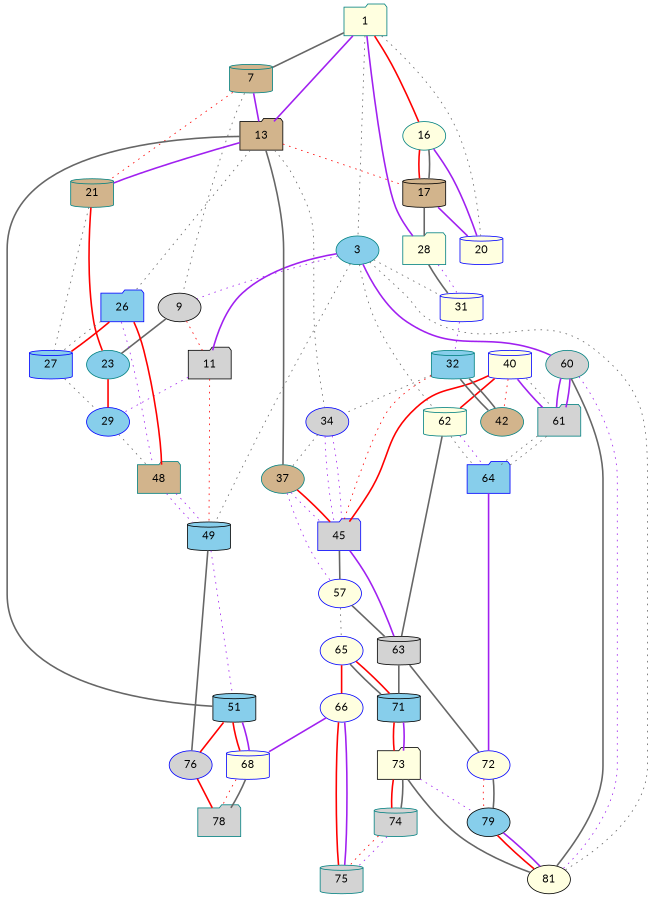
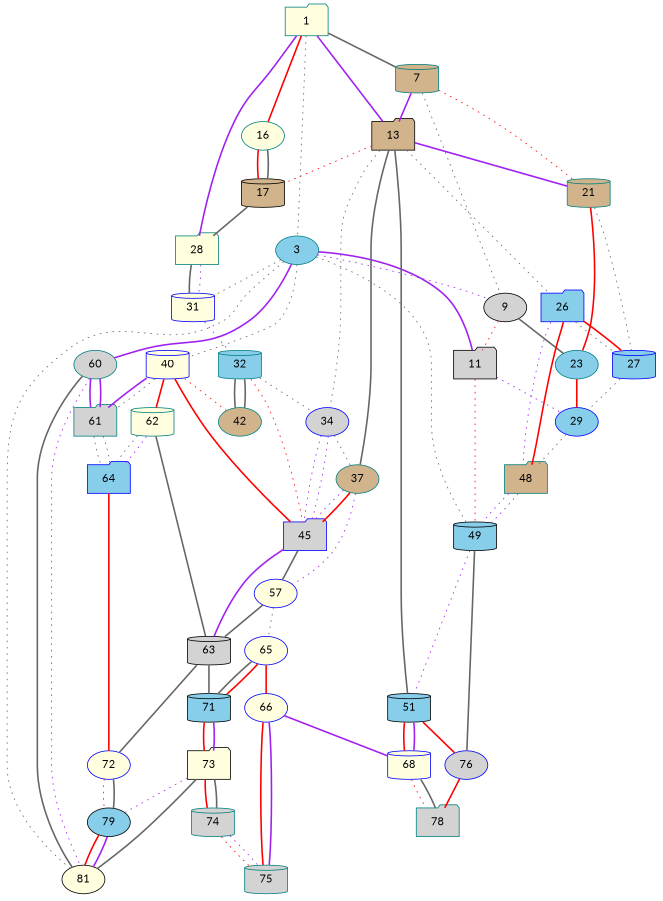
  graph {
    fontname=Lato
    node [color=teal fillcolor=lightyellow fontname=Lato shape=ellipse style=filled]
    edge [color=gray40 fontname=Lato style=bold]
    1 [shape=folder super="+5+2"]
    3 [fillcolor=skyblue super="+4+36+59"]
    7 [fillcolor=tan shape=cylinder super="+8"]
    13 [color=black fillcolor=tan shape=folder super="+18+14"]
    16
-   20 [color=blue shape=cylinder]
    28 [shape=folder]
    9 [color=black fillcolor=lightgrey super="+10"]
    11 [color=black fillcolor=lightgrey shape=folder super="+30+12"]
    31 [color=blue shape=cylinder]
    40 [color=blue shape=cylinder super="+41"]
    49 [color=black fillcolor=skyblue shape=cylinder super="+50"]
    60 [fillcolor=lightgrey]
    81 [color=black super="+82"]
    21 [fillcolor=tan shape=cylinder super="+22"]
    17 [color=black fillcolor=tan shape=cylinder super="+24"]
    26 [color=blue fillcolor=skyblue shape=folder]
    34 [color=blue fillcolor=lightgrey super="+35"]
    37 [fillcolor=tan super="+38"]
    51 [color=black fillcolor=skyblue shape=cylinder super="+52"]
    23 [fillcolor=skyblue]
    29 [color=blue fillcolor=skyblue super="+47"]
    32 [fillcolor=skyblue shape=cylinder super="+33"]
    42 [fillcolor=tan]
    45 [color=blue fillcolor=lightgrey shape=folder super="+46"]
    61 [fillcolor=lightgrey shape=folder]
    62 [shape=cylinder]
    76 [color=blue fillcolor=lightgrey super="+77"]
    27 [color=blue fillcolor=skyblue shape=cylinder]
    48 [fillcolor=tan shape=folder]
    57 [color=blue super="+58"]
    68 [color=blue shape=cylinder]
    63 [color=black fillcolor=lightgrey shape=cylinder super="+69"]
    65 [color=blue]
    64 [color=blue fillcolor=skyblue shape=folder]
    71 [color=black fillcolor=skyblue shape=cylinder]
    72 [color=blue]
    78 [fillcolor=lightgrey shape=folder super="+87"]
    66 [color=blue super="+67"]
    73 [color=black shape=folder super="+80"]
    79 [color=black fillcolor=skyblue]
    75 [fillcolor=lightgrey shape=cylinder]
    74 [fillcolor=lightgrey shape=cylinder]
    1 -- 3 [style=dotted]
    1 -- 7
    1 -- 13 [color=purple]
    1 -- 16 [color=red]
-   1 -- 20 [style=dotted]
    1 -- 28 [color=purple]
    3 -- 9 [color=purple style=dotted]
    3 -- 11 [color=purple]
    3 -- 31 [style=dotted]
-   3 -- 62 [style=dotted]
+   3 -- 40 [style=dotted]
    3 -- 49 [style=dotted]
    3 -- 60 [color=purple]
    3 -- 81 [style=dotted]
    7 -- 13 [color=purple]
    7 -- 9 [style=dotted]
    7 -- 21 [color=red style=dotted]
    13 -- 21 [color=purple]
    13 -- 17 [color=red style=dotted]
    13 -- 26 [style=dotted]
    13 -- 34 [style=dotted]
    13 -- 37
    13 -- 51
-   16 -- 20 [color=purple]
    16 -- 17 [color=red]
    16 -- 17
    28 -- 31
    28 -- 31 [color=purple style=dotted]
    9 -- 11 [color=red style=dotted]
    9 -- 23
    11 -- 49 [color=red style=dotted weight=2]
    11 -- 29 [color=purple style=dotted]
    31 -- 32 [color=purple style=dotted]
    40 -- 42 [color=red style=dotted]
    40 -- 45 [color=red]
    40 -- 61 [color=purple]
    40 -- 61 [style=dotted]
    40 -- 62 [color=red]
    49 -- 51 [color=purple style=dotted]
    49 -- 76
    60 -- 81
    60 -- 81 [color=purple style=dotted]
    60 -- 61 [color=purple]
    60 -- 61 [color=purple]
    21 -- 23 [color=red]
    21 -- 27 [style=dotted]
-   17 -- 20 [color=purple]
    17 -- 28
    26 -- 27 [style=dotted]
    26 -- 27 [color=red]
    26 -- 48 [color=purple style=dotted]
    26 -- 48 [color=red]
    34 -- 37 [style=dotted]
    34 -- 45 [color=purple style=dotted]
    34 -- 45 [color=purple style=dotted]
    37 -- 45 [color=purple style=dotted]
    37 -- 45 [color=red]
    37 -- 57 [color=purple style=dotted]
    51 -- 76 [color=red]
    51 -- 68 [color=red]
    51 -- 68 [color=purple]
    23 -- 29 [color=red]
    29 -- 48 [style=dotted]
    32 -- 34 [style=dotted]
    32 -- 42 [weight=2]
    32 -- 42
    32 -- 45 [color=red style=dotted]
    45 -- 57
    45 -- 63 [color=purple]
    61 -- 64 [style=dotted]
    61 -- 64 [style=dotted]
    62 -- 63
    62 -- 64 [style=dotted]
    62 -- 64 [color=purple style=dotted]
    76 -- 78 [color=red weight=2]
    27 -- 29 [style=dotted]
    48 -- 49 [color=purple style=dotted]
    48 -- 49 [color=purple style=dotted]
    57 -- 63
    57 -- 65 [style=dotted]
    68 -- 78 [color=red style=dotted]
    68 -- 78
    63 -- 71
    63 -- 72
    65 -- 71
    65 -- 71 [color=red]
    65 -- 66 [color=red]
-   64 -- 72 [color=purple]
+   64 -- 72 [color=red]
    71 -- 73 [color=red]
    71 -- 73 [color=purple]
    72 -- 79 [color=red style=dotted]
    72 -- 79
    66 -- 68 [color=purple]
    66 -- 75 [color=red weight=2]
    66 -- 75 [color=purple]
    73 -- 81
    73 -- 79 [color=purple style=dotted]
    73 -- 74 [color=red]
    73 -- 74
    79 -- 81 [color=red]
    79 -- 81 [color=purple]
    74 -- 75 [color=red style=dotted]
    74 -- 75 [color=purple style=dotted]
  }
